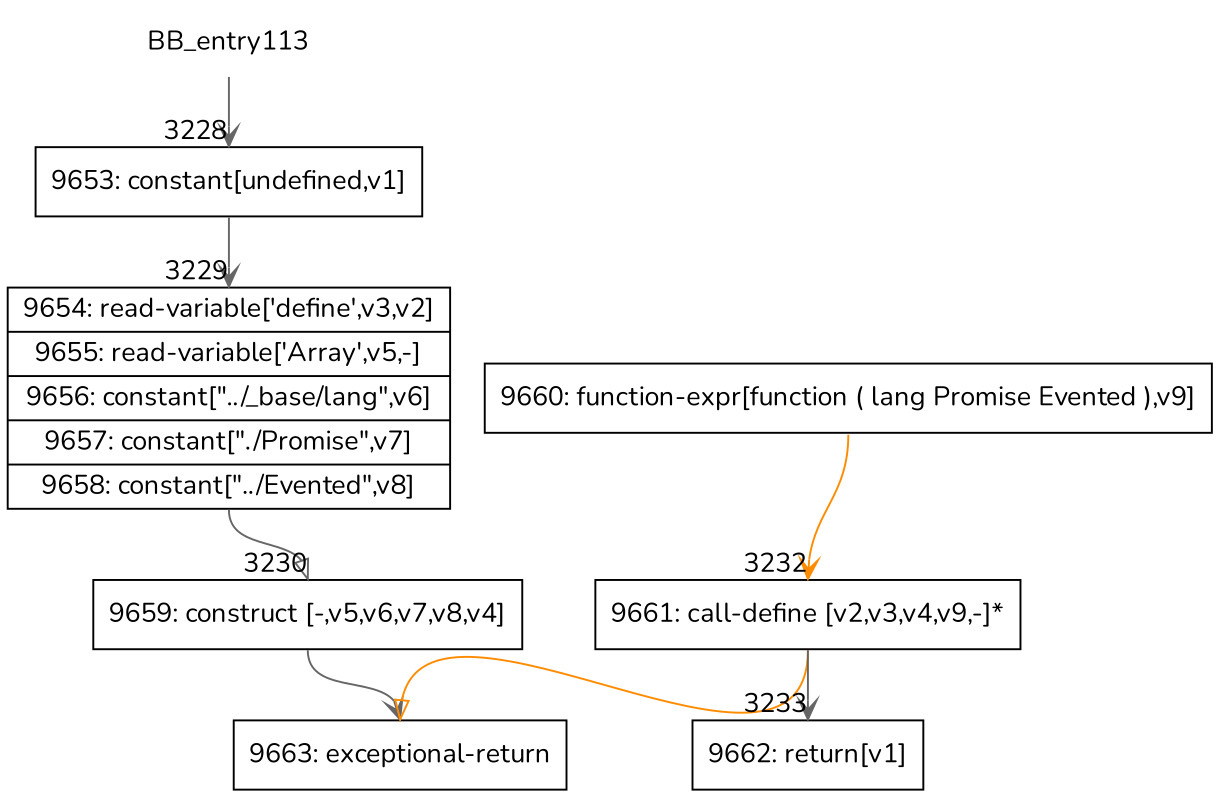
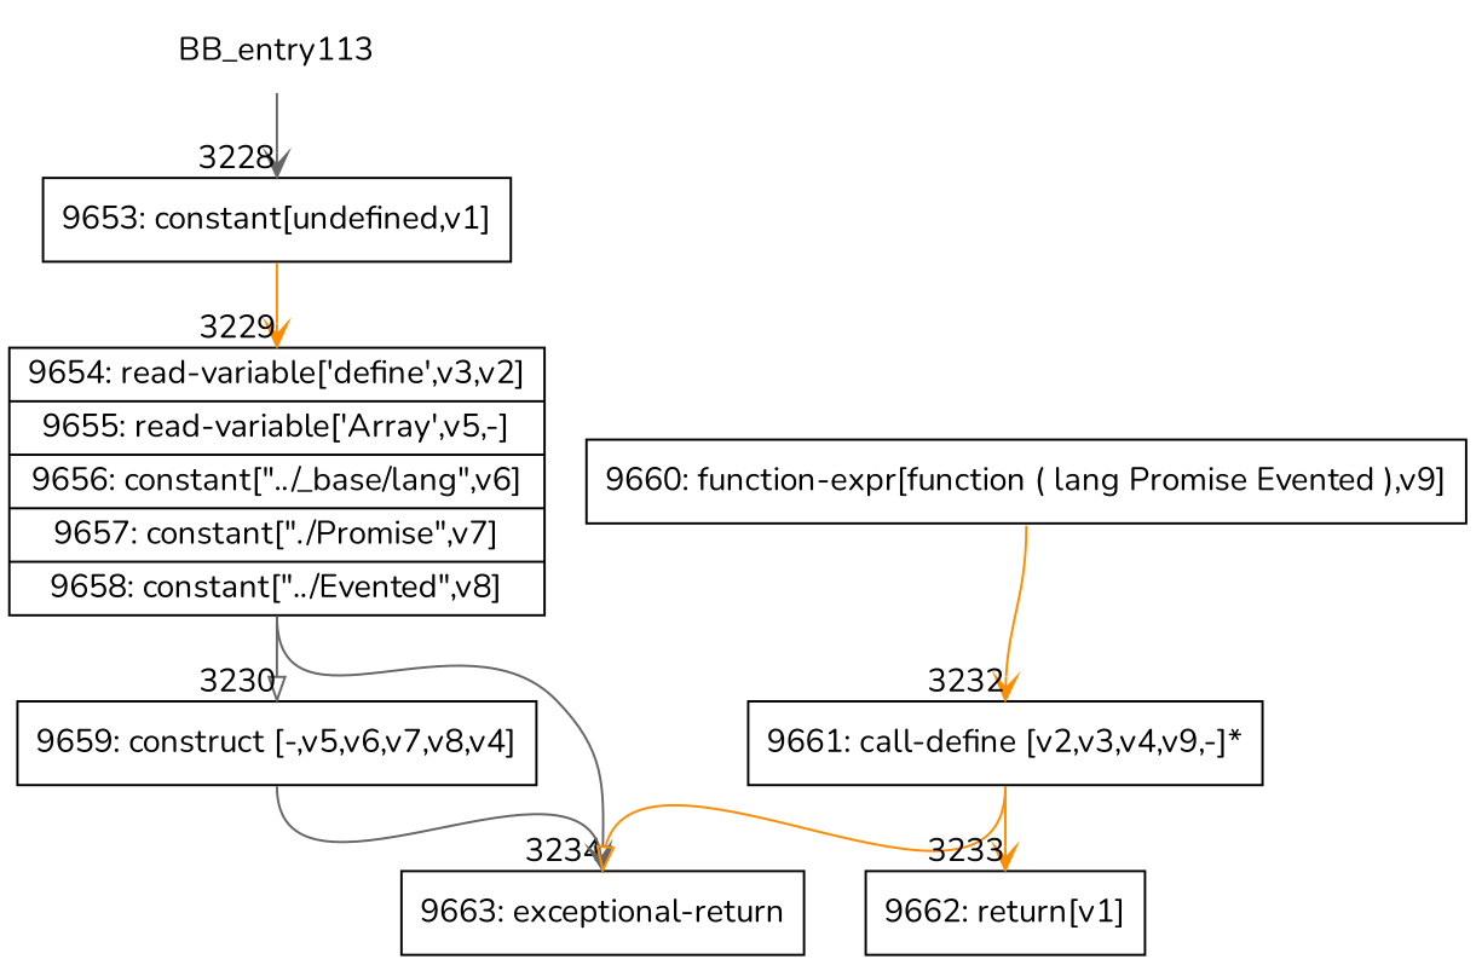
  digraph {
    fontname=Nunito
    rankdir=TD
    node [fontname=Nunito shape=record]
    edge [arrowhead=vee color=gray40 fontname=Nunito headport=n tailport=s]
    n1 [label=BB_entry113 shape=none]
    n2 [label="{9653: constant[undefined,v1]}"]
    n3 [label="{9654: read-variable['define',v3,v2]|9655: read-variable['Array',v5,-]|9656: constant[\"../_base/lang\",v6]|9657: constant[\"./Promise\",v7]|9658: constant[\"../Evented\",v8]}"]
    n4 [label="{9659: construct [-,v5,v6,v7,v8,v4]}"]
    n5 [label="{9663: exceptional-return}"]
    n6 [label="{9660: function-expr[function ( lang Promise Evented ),v9]}"]
    n7 [label="{9661: call-define [v2,v3,v4,v9,-]*}"]
    n8 [label="{9662: return[v1]}"]
    n1 -> n2 [headlabel="    3228"]
-   n2 -> n3 [headlabel="      3229"]
+   n2 -> n3 [color=darkorange headlabel="      3229"]
    n3 -> n4 [arrowhead=onormal headlabel="      3230"]
+   n3 -> n5 [arrowhead=onormal headlabel="      3234"]
    n4 -> n5
    n6 -> n7 [color=darkorange headlabel="      3232"]
    n7 -> n5 [arrowhead=onormal color=darkorange]
-   n7 -> n8 [headlabel="      3233"]
+   n7 -> n8 [color=darkorange headlabel="      3233"]
  }
